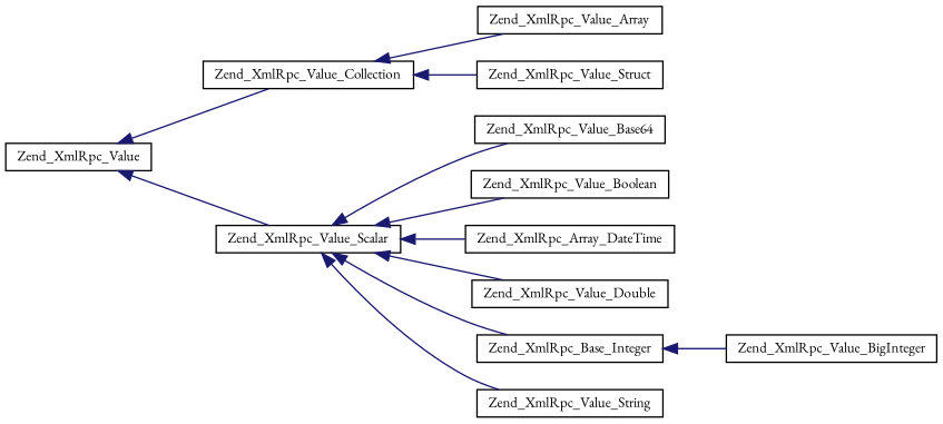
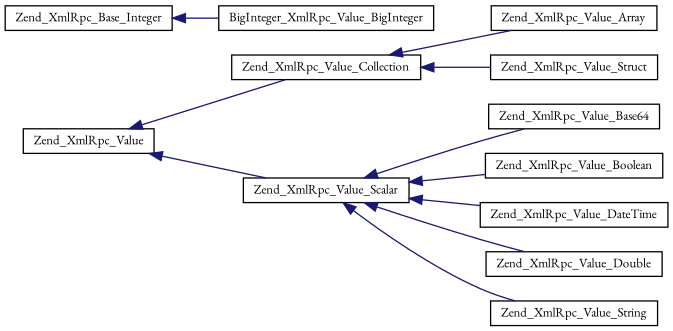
  digraph {
    fontname="EB Garamond"
    rankdir=LR
    node [color=black fillcolor=white fontname="EB Garamond" fontsize=10 shape=record style=filled]
    edge [color=midnightblue dir=back fontname="EB Garamond" fontsize=10 labelfontname=Helvetica labelfontsize=10 style=solid]
    n1 [height=0.2 label=Zend_XmlRpc_Value width=0.4]
    n2 [height=0.2 label=Zend_XmlRpc_Value_Collection width=0.4]
    n3 [height=0.2 label=Zend_XmlRpc_Value_Scalar width=0.4]
    n4 [height=0.2 label=Zend_XmlRpc_Value_Array width=0.4]
    n5 [height=0.2 label=Zend_XmlRpc_Value_Struct width=0.4]
    n6 [height=0.2 label=Zend_XmlRpc_Value_Base64 width=0.4]
    n7 [height=0.2 label=Zend_XmlRpc_Value_Boolean width=0.4]
-   n8 [height=0.2 label=Zend_XmlRpc_Array_DateTime width=0.4]
+   n8 [height=0.2 label=Zend_XmlRpc_Value_DateTime width=0.4]
    n9 [height=0.2 label=Zend_XmlRpc_Value_Double width=0.4]
    n10 [height=0.2 label=Zend_XmlRpc_Base_Integer width=0.4]
    n11 [height=0.2 label=Zend_XmlRpc_Value_String width=0.4]
-   n12 [height=0.2 label=Zend_XmlRpc_Value_BigInteger width=0.4]
+   n12 [height=0.2 label=BigInteger_XmlRpc_Value_BigInteger width=0.4]
    n1 -> n2
    n1 -> n3
    n2 -> n4
    n2 -> n5
    n3 -> n6
    n3 -> n7
    n3 -> n8
    n3 -> n9
-   n3 -> n10
    n3 -> n11
    n10 -> n12
  }
